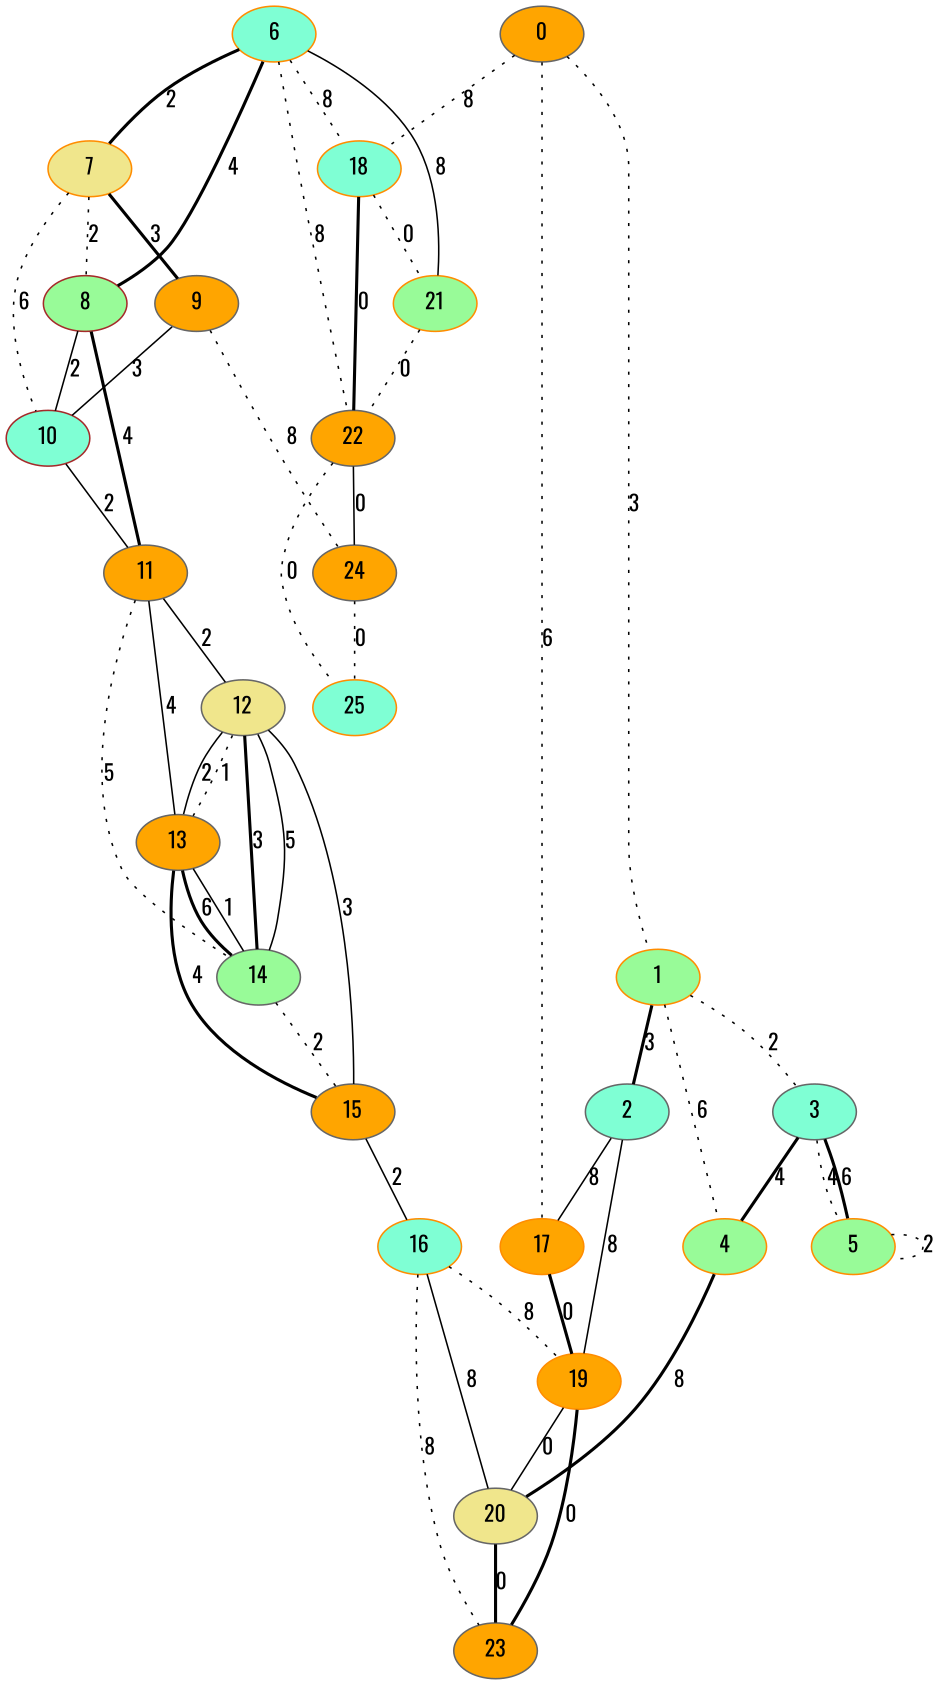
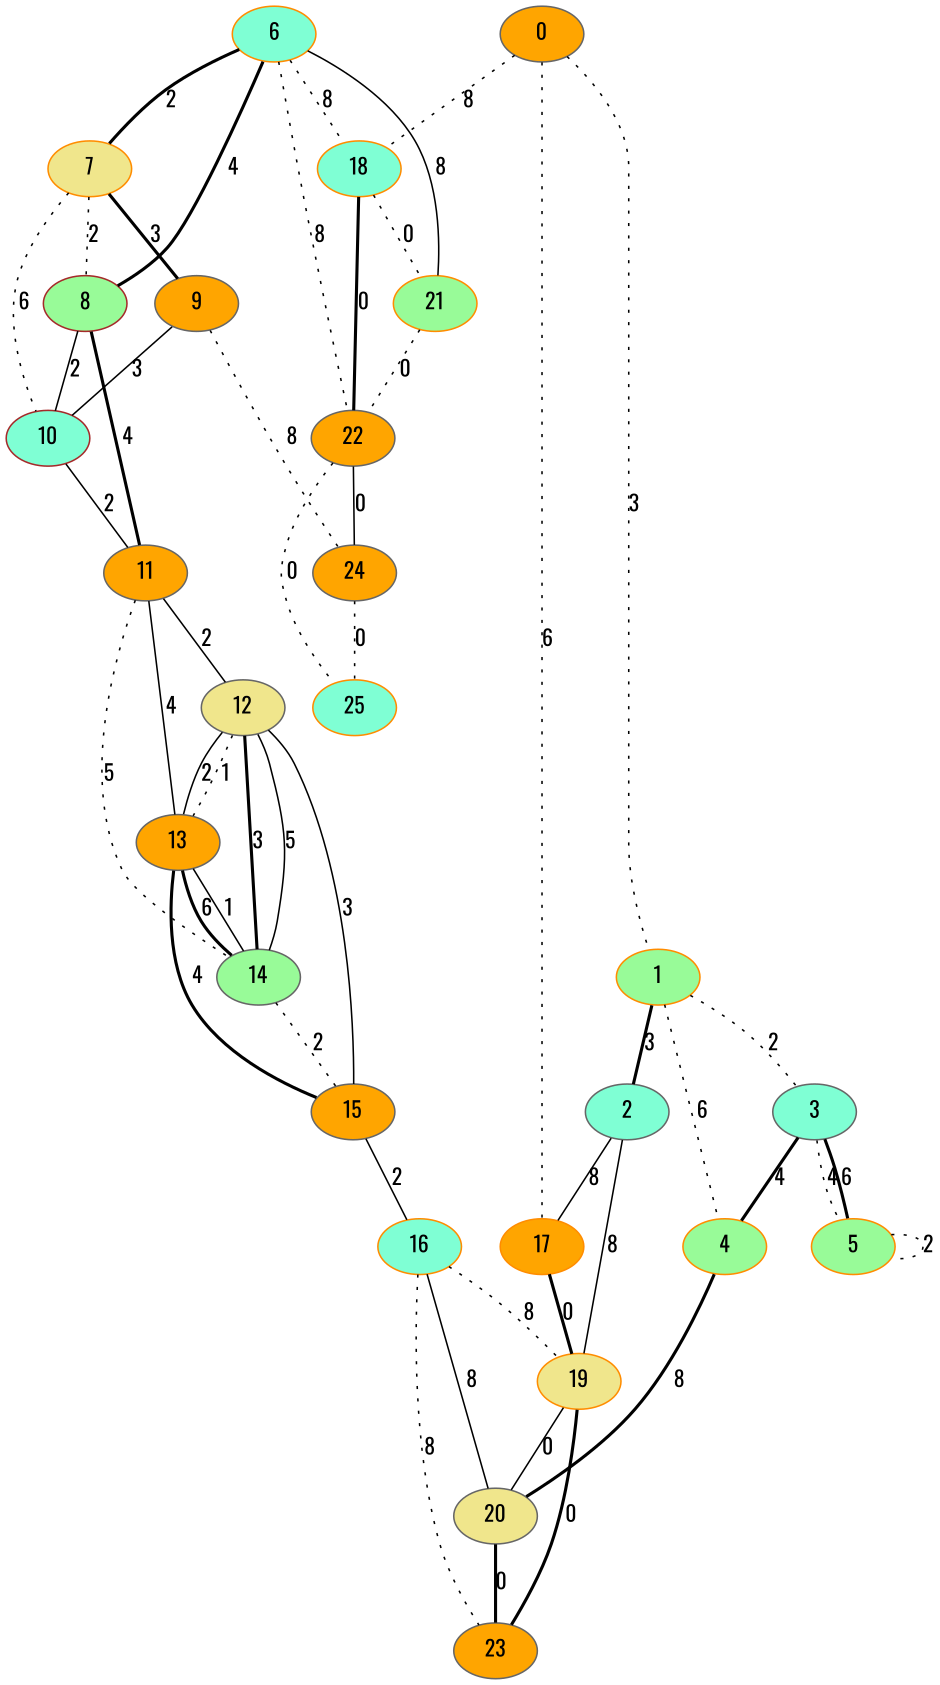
  graph {
    fontname=Oswald
    node [color=gray40 fillcolor=orange fontname=Oswald style=filled weight=1]
    edge [fontname=Oswald style=dotted]
    1 [color=darkorange fillcolor=palegreen]
    0
    18 [color=darkorange fillcolor=aquamarine weight=3]
    17 [color=darkorange weight=4]
    2 [fillcolor=aquamarine]
    3 [fillcolor=aquamarine]
    4 [color=darkorange fillcolor=palegreen]
-   19 [color=darkorange weight=3]
+   19 [color=darkorange fillcolor=khaki weight=3]
    21 [color=darkorange fillcolor=palegreen weight=3]
    22 [weight=3]
    5 [color=darkorange fillcolor=palegreen weight=2]
    20 [fillcolor=khaki weight=3]
    23 [weight=3]
    6 [color=darkorange fillcolor=aquamarine]
    7 [color=darkorange fillcolor=khaki]
    8 [color=brown fillcolor=palegreen]
    9
    10 [color=brown fillcolor=aquamarine]
    11
    24 [weight=3]
    25 [color=darkorange fillcolor=aquamarine weight=3]
    12 [fillcolor=khaki]
    13
    14 [fillcolor=palegreen]
    15
    16 [color=darkorange fillcolor=aquamarine]
    1 -- 2 [label=3 style=bold]
    1 -- 3 [label=2]
    1 -- 4 [label=6]
    0 -- 1 [label=3]
    0 -- 18 [label=8]
    0 -- 17 [label=6]
    18 -- 21 [label=0]
    18 -- 22 [label=0 style=bold]
    17 -- 19 [label=0 style=bold]
    2 -- 17 [label=8 style=solid]
    2 -- 19 [label=8 style=solid]
    3 -- 4 [label=4 style=bold]
    3 -- 5 [label=6 style=bold]
    3 -- 5 [label=4]
    4 -- 20 [label=8 style=bold]
    19 -- 20 [label=0 style=solid]
    19 -- 23 [label=0 style=bold]
    21 -- 22 [label=0]
    22 -- 24 [label=0 style=solid]
    22 -- 25 [label=0]
    5 -- 5 [label=2]
    20 -- 23 [label=0 style=bold]
    6 -- 18 [label=8]
    6 -- 21 [label=8 style=solid]
    6 -- 22 [label=8]
    6 -- 7 [label=2 style=bold]
    6 -- 8 [label=4 style=bold]
    7 -- 8 [label=2]
    7 -- 9 [label=3 style=bold]
    7 -- 10 [label=6]
    8 -- 10 [label=2 style=solid]
    8 -- 11 [label=4 style=bold]
    9 -- 10 [label=3 style=solid]
    9 -- 24 [label=8]
    10 -- 11 [label=2 style=solid]
    11 -- 12 [label=2 style=solid]
    11 -- 13 [label=4 style=solid]
    11 -- 14 [label=5]
    24 -- 25 [label=0]
    12 -- 13 [label=2 style=solid]
    12 -- 13 [label=1]
    12 -- 14 [label=3 style=bold]
    12 -- 14 [label=5 style=solid]
    12 -- 15 [label=3 style=solid]
    13 -- 14 [label=1 style=solid]
    13 -- 14 [label=6 style=bold]
    13 -- 15 [label=4 style=bold]
    14 -- 15 [label=2]
    15 -- 16 [label=2 style=solid]
    16 -- 19 [label=8]
    16 -- 20 [label=8 style=solid]
    16 -- 23 [label=8]
  }
